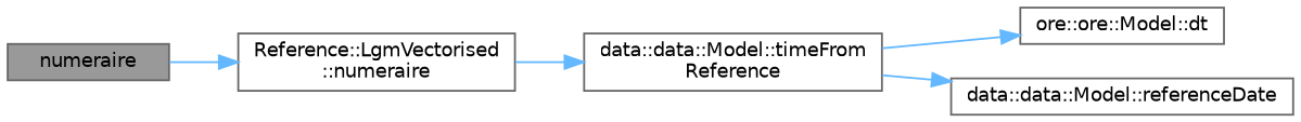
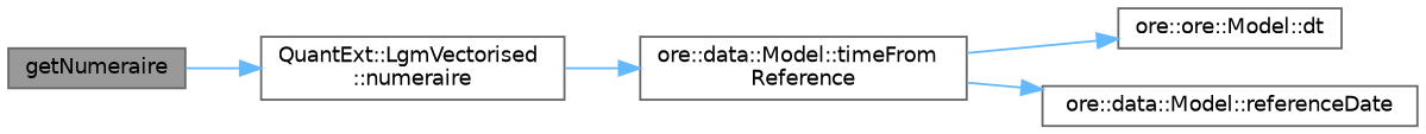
  digraph {
    rankdir=LR
    node [color=grey40 fillcolor=white fontname=Helvetica fontsize=10 shape=box style=filled]
    edge [color=steelblue1 fontname=Helvetica fontsize=10 labelfontname=Helvetica labelfontsize=10 style=solid]
-   n1 [color=gray40 fillcolor=grey60 fontcolor=black height=0.2 label=numeraire width=0.4]
-   n2 [height=0.2 label="Reference::LgmVectorised\l::numeraire" width=0.4]
-   n3 [height=0.2 label="data::data::Model::timeFrom\lReference" width=0.4]
+   n1 [color=gray40 fillcolor=grey60 fontcolor=black height=0.2 label=getNumeraire width=0.4]
+   n2 [height=0.2 label="QuantExt::LgmVectorised\l::numeraire" width=0.4]
+   n3 [height=0.2 label="ore::data::Model::timeFrom\lReference" width=0.4]
    n4 [height=0.2 label="ore::ore::Model::dt" width=0.4]
-   n5 [height=0.2 label="data::data::Model::referenceDate" width=0.4]
+   n5 [height=0.2 label="ore::data::Model::referenceDate" width=0.4]
    n1 -> n2
    n2 -> n3
    n3 -> n4
    n3 -> n5
  }
